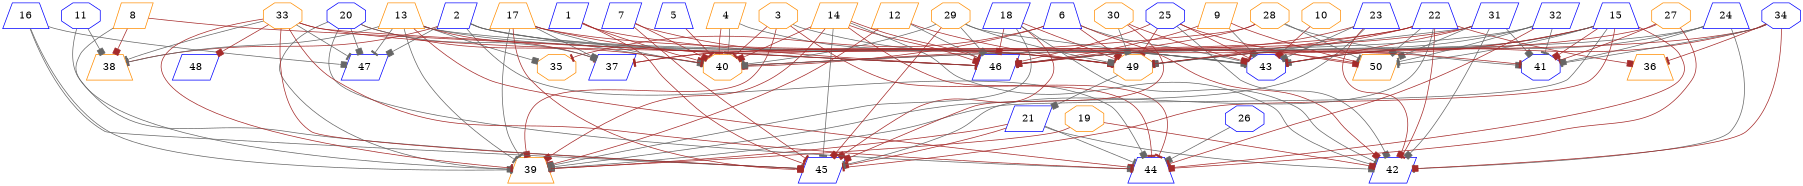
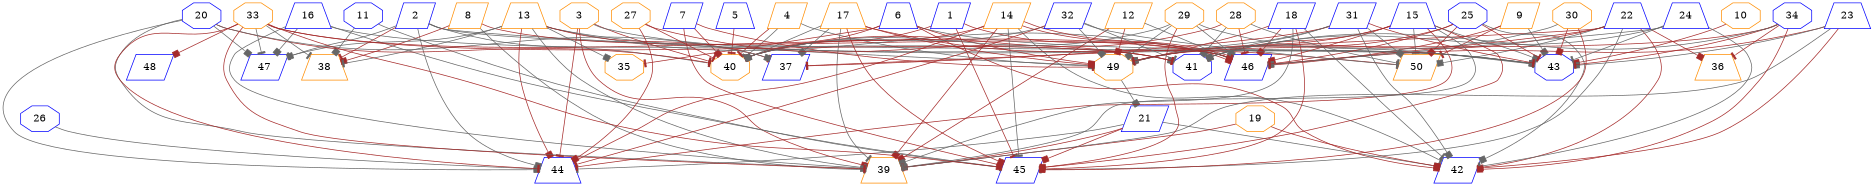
  digraph {
    node [alpha=0.04 color=blue shape=parallelogram]
    edge [arrowhead=tee color=brown]
    1 [alpha=0.13 expect_size=45957120]
    40 [alpha=0.11 color=darkorange expect_size=45106176 shape=octagon]
    45 [alpha=0.15 expect_size=10346496]
    46 [alpha=0.09 expect_size=45444096]
    2 [expect_size=29366272]
    38 [color=darkorange expect_size=33666048 shape=trapezium]
    43 [alpha=0.16 expect_size=43440128 shape=octagon]
    44 [alpha=0.12 expect_size=9624576 shape=trapezium]
    47 [alpha=0.15 expect_size=29609984]
    49 [alpha=0.03 color=darkorange expect_size=24243200 shape=octagon]
    21 [alpha=0.17 expect_size=19444736]
    3 [alpha=0.01 color=darkorange expect_size=27141120 shape=octagon]
    39 [alpha=0.06 color=darkorange expect_size=11006976 shape=trapezium]
    4 [alpha=0.18 color=darkorange expect_size=7891968]
    5 [expect_size=15782912 shape=trapezium]
    6 [alpha=0.18 expect_size=14617600 shape=trapezium]
    35 [alpha=0.15 color=darkorange expect_size=50725888 shape=octagon]
    42 [alpha=0.16 expect_size=13157376]
    7 [alpha=0.07 expect_size=19904512]
    8 [alpha=0.03 color=darkorange expect_size=5452800]
    9 [alpha=0.10 color=darkorange expect_size=12886016]
    50 [alpha=0.10 color=darkorange expect_size=38985728]
    10 [color=darkorange expect_size=22310912 shape=octagon]
    11 [alpha=0.18 expect_size=13924352 shape=octagon]
    12 [alpha=0.01 color=darkorange expect_size=45704192]
    13 [alpha=0.11 color=darkorange expect_size=6918144 shape=trapezium]
    37 [alpha=0.14 expect_size=11066368]
    14 [alpha=0.10 color=darkorange expect_size=9506816]
    15 [expect_size=52265984 shape=trapezium]
    41 [alpha=0.02 expect_size=11470848 shape=octagon]
    16 [alpha=0.02 expect_size=14307328 shape=trapezium]
    17 [alpha=0.18 color=darkorange expect_size=10213376 shape=trapezium]
    18 [alpha=0.02 expect_size=27865088]
    19 [alpha=0.03 color=darkorange expect_size=34080768 shape=octagon]
    20 [alpha=0.12 expect_size=11041792 shape=octagon]
    22 [alpha=0.13 expect_size=14270464 shape=trapezium]
    36 [alpha=0.13 color=darkorange expect_size=37368832 shape=trapezium]
    23 [alpha=0.18 expect_size=17131520 shape=trapezium]
    24 [expect_size=44090368 shape=trapezium]
    25 [alpha=0.14 expect_size=20889600 shape=octagon]
    26 [alpha=0.09 expect_size=31230976 shape=octagon]
    27 [alpha=0.10 color=darkorange expect_size=35291136 shape=octagon]
    28 [alpha=0.10 color=darkorange expect_size=31229952 shape=octagon]
    29 [alpha=0.14 color=darkorange expect_size=35223552 shape=octagon]
    30 [alpha=0.06 color=darkorange expect_size=43445248 shape=octagon]
    31 [alpha=0.01 expect_size=23790592]
    32 [alpha=0.13 expect_size=16975872]
    33 [alpha=0.06 color=darkorange expect_size=47123456 shape=octagon]
    48 [alpha=0.13 expect_size=15002624]
    34 [alpha=0.00 expect_size=41761792 shape=octagon]
    1 -> 40 [arrowhead=box]
    1 -> 45
-   1 -> 46
+   1 -> 46 [arrowhead=box]
    2 -> 40 [color=gray40]
    2 -> 38
    2 -> 43 [color=gray40]
    2 -> 44 [arrowhead=box color=gray40]
    2 -> 47 [arrowhead=box color=gray40]
    2 -> 49 [arrowhead=box color=gray40]
    49 -> 21 [arrowhead=box color=gray40]
    21 -> 45 [arrowhead=box]
    21 -> 44 [color=gray40]
    21 -> 39 [arrowhead=box]
    21 -> 42 [arrowhead=box color=gray40]
    3 -> 40
    3 -> 43 [arrowhead=box color=gray40]
    3 -> 44
    3 -> 39 [arrowhead=box]
    4 -> 40
    4 -> 40 [color=gray40]
    4 -> 49 [arrowhead=box color=gray40]
    5 -> 40
    6 -> 40 [arrowhead=box]
    6 -> 43 [arrowhead=box color=gray40]
    6 -> 49 [arrowhead=box]
    6 -> 35
    6 -> 42 [arrowhead=box]
    7 -> 40 [arrowhead=box]
    7 -> 45
    7 -> 49
    8 -> 46
    8 -> 38 [arrowhead=box]
    8 -> 39 [color=gray40]
    9 -> 46
    9 -> 43 [arrowhead=box color=gray40]
    9 -> 50
    10 -> 43 [arrowhead=box]
    11 -> 45 [color=gray40]
    11 -> 38 [arrowhead=box color=gray40]
    12 -> 46 [color=gray40]
    12 -> 49 [arrowhead=box]
    12 -> 39 [arrowhead=box]
    13 -> 46 [color=gray40]
    13 -> 38 [color=gray40]
    13 -> 43 [color=gray40]
    13 -> 44 [arrowhead=box]
    13 -> 47 [color=gray40]
    13 -> 39 [color=gray40]
    13 -> 35 [arrowhead=box color=gray40]
    13 -> 37
    14 -> 40 [arrowhead=box]
    14 -> 45 [color=gray40]
    14 -> 46 [arrowhead=box]
    14 -> 46
    14 -> 44
    14 -> 39 [arrowhead=box]
    14 -> 42 [color=gray40]
    15 -> 45
    15 -> 46 [arrowhead=box]
    15 -> 43 [arrowhead=box color=gray40]
    15 -> 44
    15 -> 49
    15 -> 39 [arrowhead=box color=gray40]
    15 -> 50 [color=gray40]
    15 -> 41 [arrowhead=box]
    16 -> 45 [color=gray40]
    16 -> 47 [arrowhead=box color=gray40]
    16 -> 39 [color=gray40]
+   16 -> 41 [arrowhead=box color=gray40]
    17 -> 40 [arrowhead=box color=gray40]
    17 -> 45 [arrowhead=box]
    17 -> 49 [arrowhead=box]
    17 -> 39 [color=gray40]
    17 -> 50
    17 -> 37 [arrowhead=box color=gray40]
    18 -> 45 [arrowhead=box]
    18 -> 46 [arrowhead=box]
    18 -> 49
    18 -> 39 [arrowhead=box color=gray40]
    18 -> 42 [color=gray40]
    19 -> 39
    19 -> 42 [arrowhead=box]
    20 -> 40
    20 -> 44 [arrowhead=box color=gray40]
    20 -> 47 [arrowhead=box color=gray40]
    20 -> 39 [arrowhead=box color=gray40]
    20 -> 37 [arrowhead=box color=gray40]
    22 -> 45 [color=gray40]
    22 -> 46 [arrowhead=box]
    22 -> 49 [arrowhead=box]
    22 -> 42
    22 -> 50 [arrowhead=box color=gray40]
    22 -> 37
    22 -> 36 [arrowhead=box]
    23 -> 46
    23 -> 43 [arrowhead=box color=gray40]
    23 -> 39 [color=gray40]
    23 -> 42 [arrowhead=box]
    24 -> 46 [arrowhead=box color=gray40]
    24 -> 43 [color=gray40]
    24 -> 42 [color=gray40]
    24 -> 41 [arrowhead=box color=gray40]
    25 -> 46
    25 -> 43
    25 -> 49
    25 -> 42 [arrowhead=box color=gray40]
    25 -> 50 [arrowhead=box]
    26 -> 44 [arrowhead=box color=gray40]
    27 -> 40
    27 -> 44 [arrowhead=box]
    27 -> 41
    28 -> 40
-   28 -> 46 [arrowhead=box]
+   28 -> 46
    28 -> 50 [color=gray40]
    28 -> 41 [arrowhead=box color=gray40]
    29 -> 40 [color=gray40]
    29 -> 45 [arrowhead=box]
    29 -> 46 [arrowhead=box color=gray40]
    29 -> 43 [color=gray40]
    29 -> 49 [arrowhead=box color=gray40]
    30 -> 45 [arrowhead=box]
    30 -> 43 [arrowhead=box]
    30 -> 49 [arrowhead=box color=gray40]
    31 -> 43
    31 -> 49 [color=gray40]
    31 -> 42 [arrowhead=box color=gray40]
    31 -> 50 [arrowhead=box color=gray40]
    31 -> 37
    31 -> 41 [arrowhead=box color=gray40]
    32 -> 40 [arrowhead=box color=gray40]
    32 -> 44
    32 -> 49 [arrowhead=box color=gray40]
    32 -> 50 [color=gray40]
    32 -> 41 [color=gray40]
    33 -> 45 [arrowhead=box]
    33 -> 46
    33 -> 38 [color=gray40]
    33 -> 44
    33 -> 47 [color=gray40]
    33 -> 39
    33 -> 41
    33 -> 48 [arrowhead=box]
    34 -> 43
    34 -> 49
    34 -> 42 [arrowhead=box]
    34 -> 41 [color=gray40]
    34 -> 36
  }
